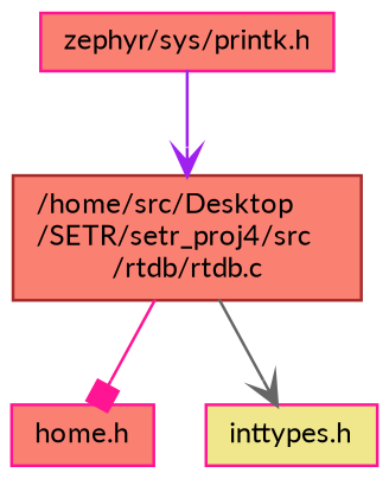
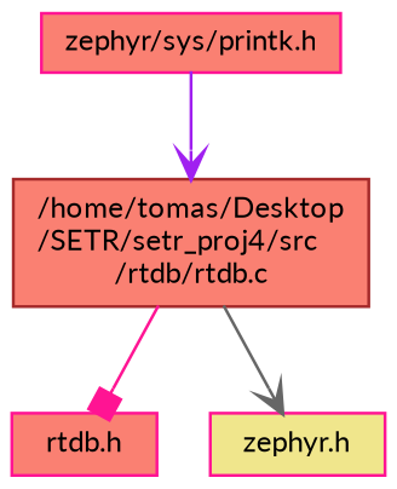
  digraph {
    fontname=Lato
    node [color=deeppink fillcolor=salmon fontname=Lato fontsize=10 shape=record style=filled]
    edge [arrowhead=vee fontname=Lato fontsize=10 labelfontname=Helvetica labelfontsize=10 style=solid]
-   n1 [color=brown fontcolor=black height=0.2 label="/home/src/Desktop\l/SETR/setr_proj4/src\l/rtdb/rtdb.c" width=0.4]
-   n2 [height=0.2 label="home.h" width=0.4]
-   n3 [fillcolor=khaki height=0.2 label="inttypes.h" width=0.4]
+   n1 [color=brown fontcolor=black height=0.2 label="/home/tomas/Desktop\l/SETR/setr_proj4/src\l/rtdb/rtdb.c" width=0.4]
+   n2 [height=0.2 label="rtdb.h" width=0.4]
+   n3 [fillcolor=khaki height=0.2 label="zephyr.h" width=0.4]
    n4 [height=0.2 label="zephyr/sys/printk.h" width=0.4]
    n1 -> n2 [arrowhead=box color=deeppink]
    n1 -> n3 [color=gray40]
    n4 -> n1 [color=purple]
  }
